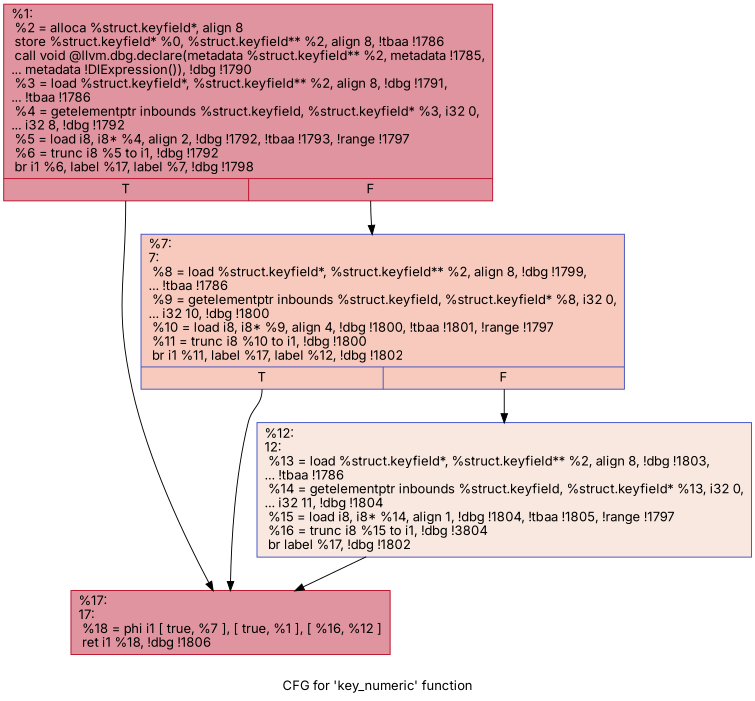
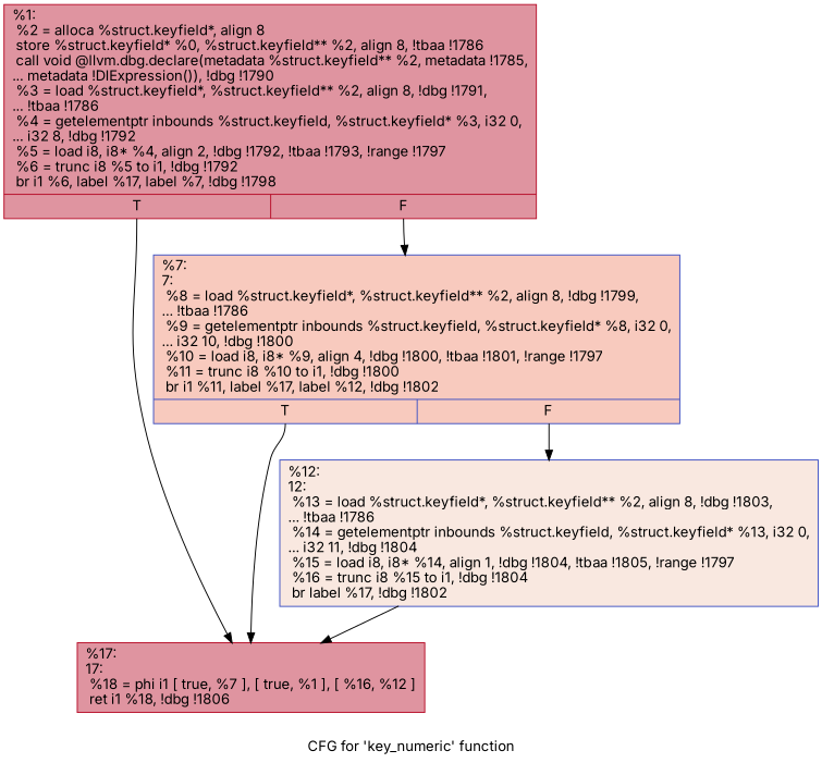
  digraph {
    label="CFG for 'key_numeric' function"
    fontname=Inter
    node [color="#b70d28ff" fillcolor="#b70d2870" shape=record style=filled fontname=Inter]
    edge [tailport=s0 fontname=Inter]
    n1 [label="{%1:\l  %2 = alloca %struct.keyfield*, align 8\l  store %struct.keyfield* %0, %struct.keyfield** %2, align 8, !tbaa !1786\l  call void @llvm.dbg.declare(metadata %struct.keyfield** %2, metadata !1785,\l... metadata !DIExpression()), !dbg !1790\l  %3 = load %struct.keyfield*, %struct.keyfield** %2, align 8, !dbg !1791,\l... !tbaa !1786\l  %4 = getelementptr inbounds %struct.keyfield, %struct.keyfield* %3, i32 0,\l... i32 8, !dbg !1792\l  %5 = load i8, i8* %4, align 2, !dbg !1792, !tbaa !1793, !range !1797\l  %6 = trunc i8 %5 to i1, !dbg !1792\l  br i1 %6, label %17, label %7, !dbg !1798\l|{<s0>T|<s1>F}}"]
    n2 [label="{%17:\l17:                                               \l  %18 = phi i1 [ true, %7 ], [ true, %1 ], [ %16, %12 ]\l  ret i1 %18, !dbg !1806\l}"]
    n3 [color="#3d50c3ff" fillcolor="#ef886b70" label="{%7:\l7:                                                \l  %8 = load %struct.keyfield*, %struct.keyfield** %2, align 8, !dbg !1799,\l... !tbaa !1786\l  %9 = getelementptr inbounds %struct.keyfield, %struct.keyfield* %8, i32 0,\l... i32 10, !dbg !1800\l  %10 = load i8, i8* %9, align 4, !dbg !1800, !tbaa !1801, !range !1797\l  %11 = trunc i8 %10 to i1, !dbg !1800\l  br i1 %11, label %17, label %12, !dbg !1802\l|{<s0>T|<s1>F}}"]
-   n4 [color="#3d50c3ff" fillcolor="#f1ccb870" label="{%12:\l12:                                               \l  %13 = load %struct.keyfield*, %struct.keyfield** %2, align 8, !dbg !1803,\l... !tbaa !1786\l  %14 = getelementptr inbounds %struct.keyfield, %struct.keyfield* %13, i32 0,\l... i32 11, !dbg !1804\l  %15 = load i8, i8* %14, align 1, !dbg !1804, !tbaa !1805, !range !1797\l  %16 = trunc i8 %15 to i1, !dbg !3804\l  br label %17, !dbg !1802\l}"]
+   n4 [color="#3d50c3ff" fillcolor="#f1ccb870" label="{%12:\l12:                                               \l  %13 = load %struct.keyfield*, %struct.keyfield** %2, align 8, !dbg !1803,\l... !tbaa !1786\l  %14 = getelementptr inbounds %struct.keyfield, %struct.keyfield* %13, i32 0,\l... i32 11, !dbg !1804\l  %15 = load i8, i8* %14, align 1, !dbg !1804, !tbaa !1805, !range !1797\l  %16 = trunc i8 %15 to i1, !dbg !1804\l  br label %17, !dbg !1802\l}"]
    n1 -> n2
    n1 -> n3 [tailport=s1]
    n3 -> n2
    n3 -> n4 [tailport=s1]
    n4 -> n2 [tailport=""]
  }
